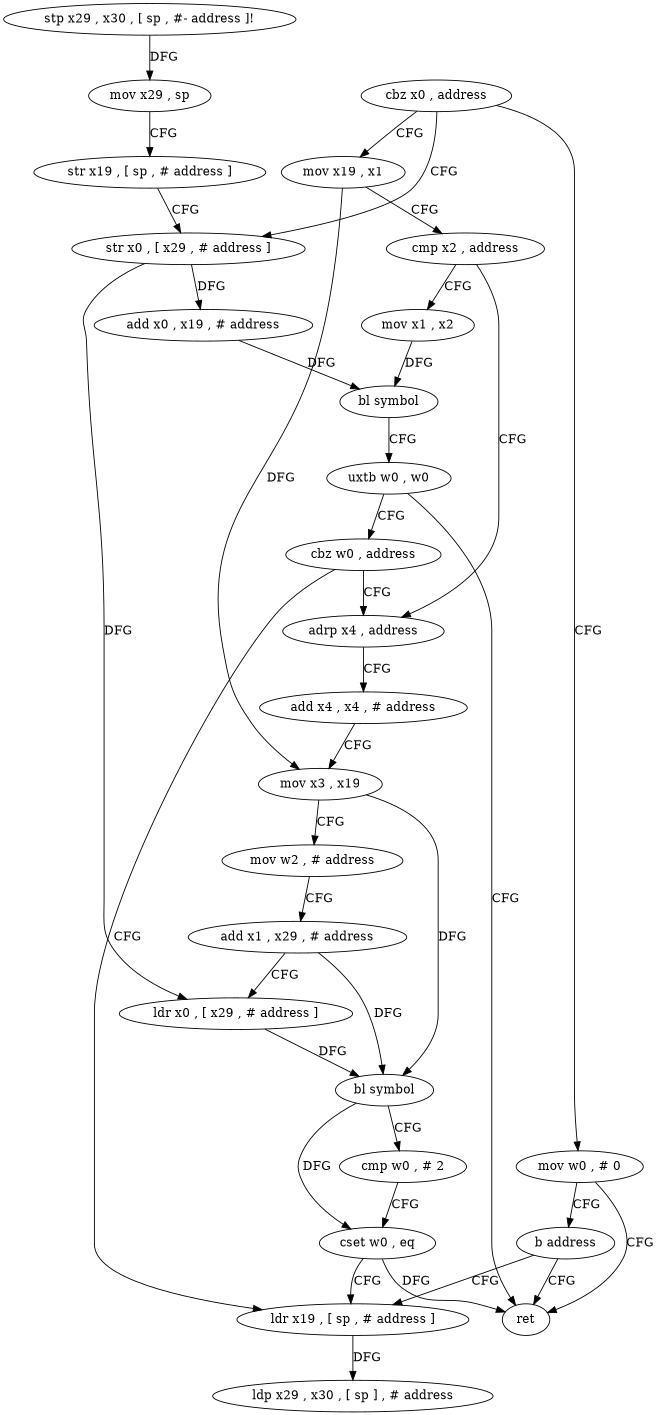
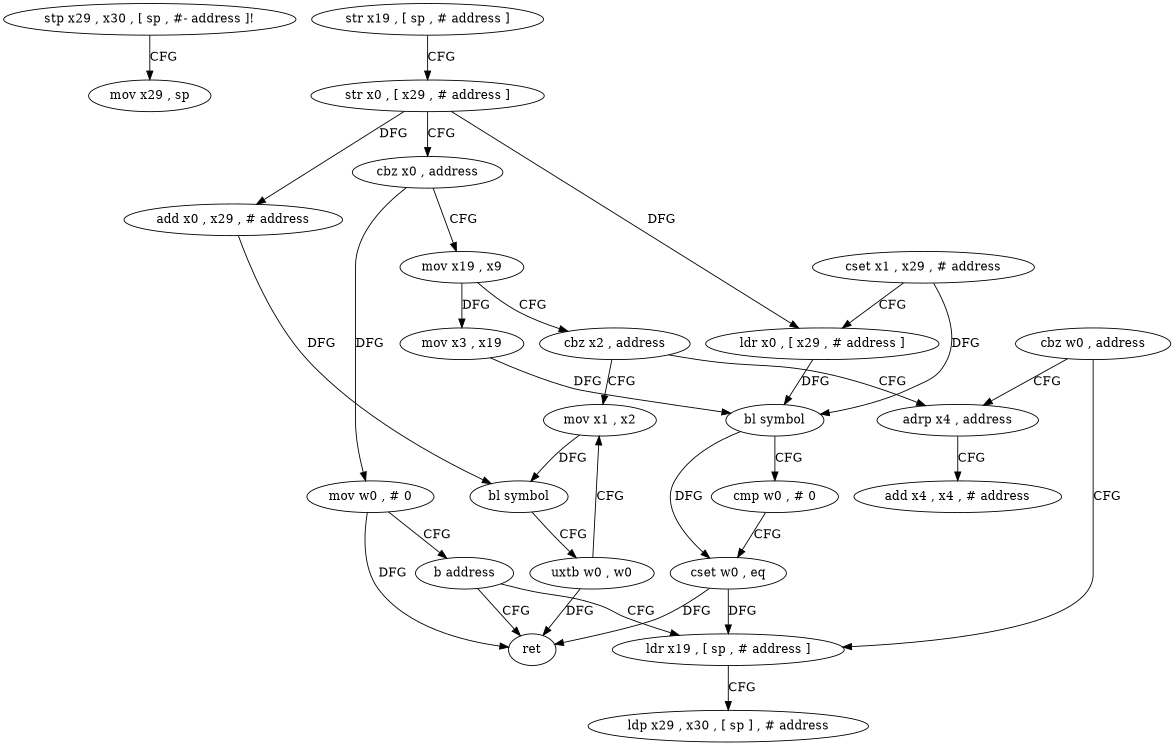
  digraph {
    n1 [label="stp x29 , x30 , [ sp , #- address ]!"]
    n2 [label="mov x29 , sp"]
    n3 [label="str x19 , [ sp , # address ]"]
    n4 [label="str x0 , [ x29 , # address ]"]
    n5 [label="cbz x0 , address"]
    n6 [label="ldr x0 , [ x29 , # address ]"]
-   n7 [label="add x0 , x19 , # address"]
+   n7 [label="add x0 , x29 , # address"]
    n8 [label="mov w0 , # 0"]
-   n9 [label="mov x19 , x1"]
+   n9 [label="mov x19 , x9"]
    n10 [label="bl symbol"]
    n11 [label="bl symbol"]
    n12 [label="b address"]
    n13 [label=ret]
-   n14 [label="cmp x2 , address"]
+   n14 [label="cbz x2 , address"]
    n15 [label="mov x3 , x19"]
    n16 [label="ldr x19 , [ sp , # address ]"]
    n17 [label="adrp x4 , address"]
    n18 [label="mov x1 , x2"]
-   n19 [label="mov w2 , # address"]
    n20 [label="ldp x29 , x30 , [ sp ] , # address"]
    n21 [label="add x4 , x4 , # address"]
    n22 [label="uxtb w0 , w0"]
-   n23 [label="add x1 , x29 , # address"]
-   n24 [label="cmp w0 , # 2"]
+   n23 [label="cset x1 , x29 , # address"]
+   n24 [label="cmp w0 , # 0"]
    n25 [label="cset w0 , eq"]
    n26 [label="cbz w0 , address"]
-   n1 -> n2 [label=DFG]
-   n2 -> n3 [label=CFG]
+   n1 -> n2 [label=CFG]
    n3 -> n4 [label=CFG]
-   n5 -> n4 [label=CFG]
+   n4 -> n5 [label=CFG]
    n4 -> n6 [label=DFG]
    n4 -> n7 [label=DFG]
-   n5 -> n8 [label=CFG]
+   n5 -> n8 [label=DFG]
    n5 -> n9 [label=CFG]
    n6 -> n10 [label=DFG]
    n7 -> n11 [label=DFG]
    n8 -> n12 [label=CFG]
-   n8 -> n13 [label=CFG]
+   n8 -> n13 [label=DFG]
    n9 -> n14 [label=CFG]
    n9 -> n15 [label=DFG]
    n10 -> n24 [label=CFG]
    n10 -> n25 [label=DFG]
    n11 -> n22 [label=CFG]
    n12 -> n13 [label=CFG]
    n12 -> n16 [label=CFG]
    n14 -> n17 [label=CFG]
    n14 -> n18 [label=CFG]
    n15 -> n10 [label=DFG]
-   n15 -> n19 [label=CFG]
-   n16 -> n20 [label=DFG]
+   n16 -> n20 [label=CFG]
    n17 -> n21 [label=CFG]
    n18 -> n11 [label=DFG]
-   n19 -> n23 [label=CFG]
-   n21 -> n15 [label=CFG]
-   n22 -> n13 [label=CFG]
-   n22 -> n26 [label=CFG]
+   n22 -> n13 [label=DFG]
+   n22 -> n18 [label=CFG]
    n23 -> n6 [label=CFG]
    n23 -> n10 [label=DFG]
    n24 -> n25 [label=CFG]
    n25 -> n13 [label=DFG]
-   n25 -> n16 [label=CFG]
+   n25 -> n16 [label=DFG]
    n26 -> n16 [label=CFG]
    n26 -> n17 [label=CFG]
  }
